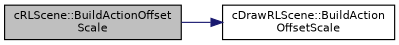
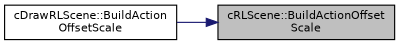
  digraph {
    rankdir=RL
    node [color=black fontname=Helvetica fontsize=10 shape=record style=filled]
    n1 [fillcolor=grey75 fontcolor=black height=0.2 label="cRLScene::BuildActionOffset\lScale" width=0.4]
    n2 [fillcolor=white height=0.2 label="cDrawRLScene::BuildAction\lOffsetScale" width=0.4]
-   n2 -> n1 [color=midnightblue dir=back fontname=Helvetica fontsize=10 labelfontname=Helvetica labelfontsize=10 style=solid]
+   n1 -> n2 [color=midnightblue dir=back fontname=Helvetica fontsize=10 labelfontname=Helvetica labelfontsize=10 style=solid]
  }
